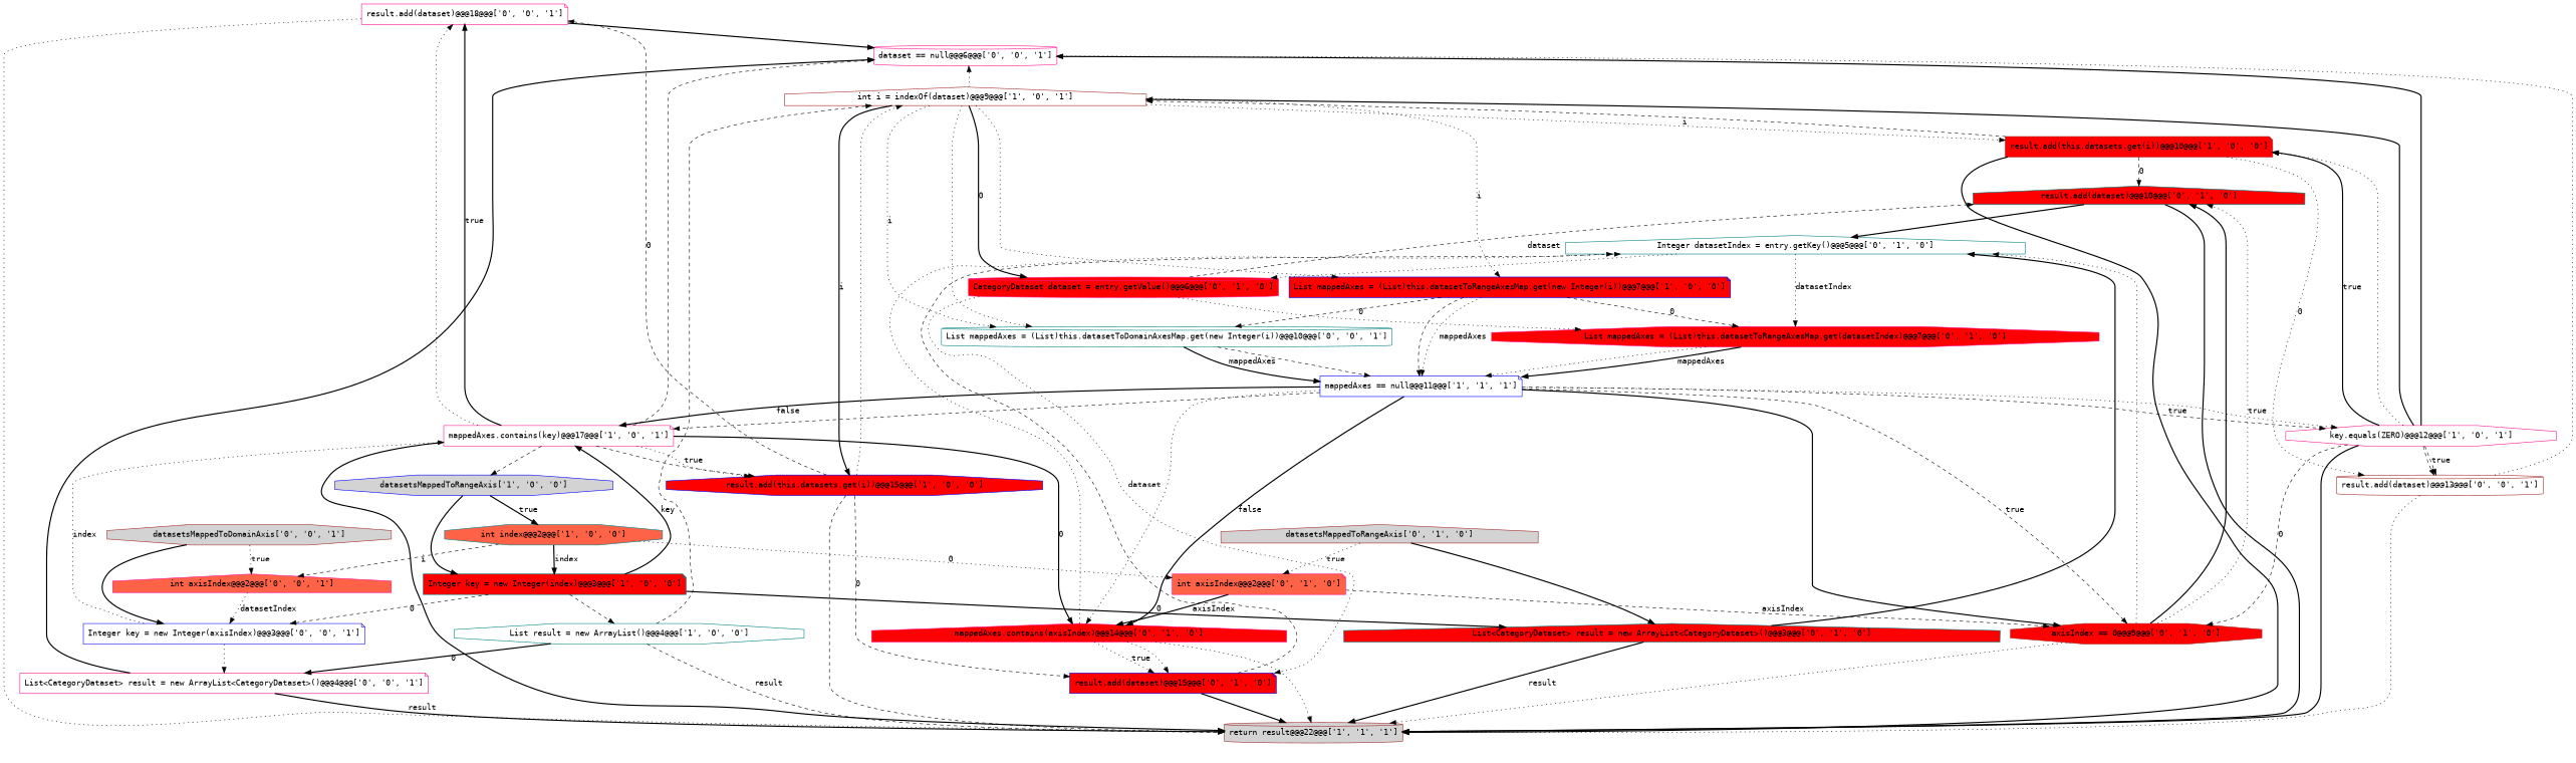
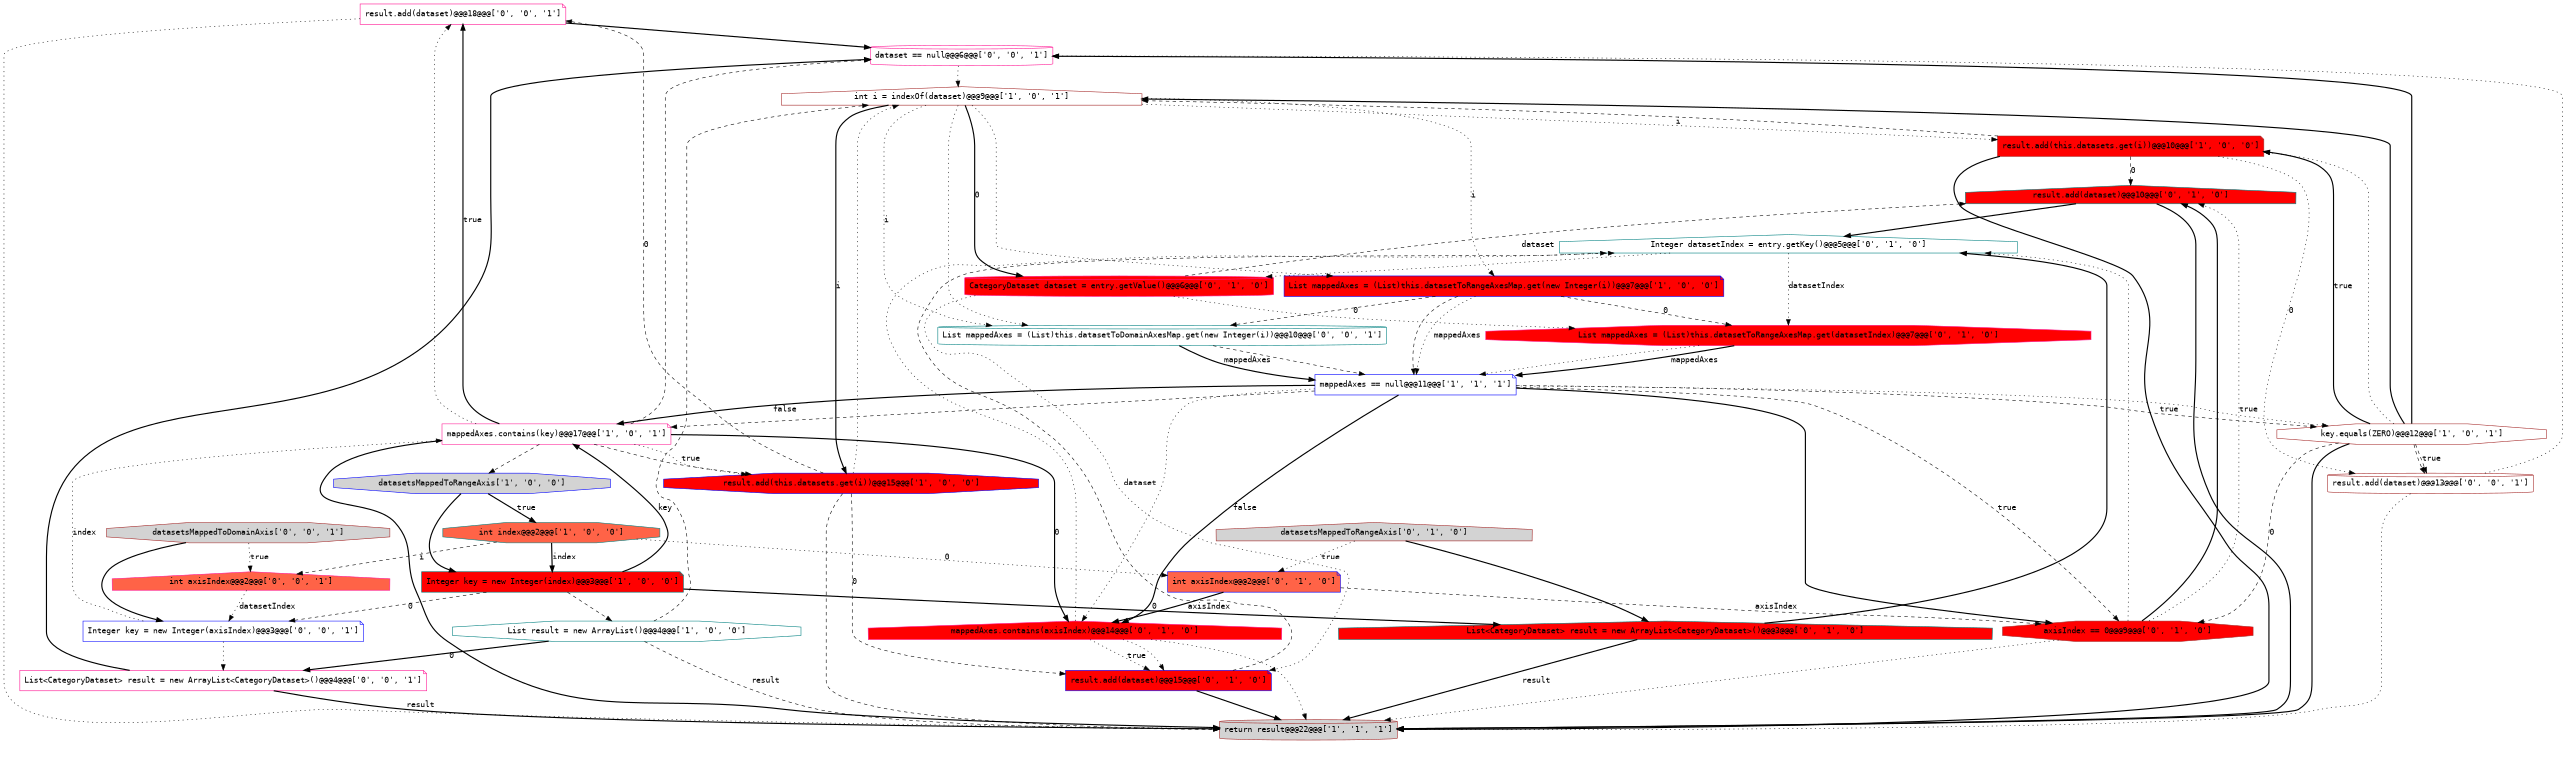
  digraph {
    fontname="DejaVu Sans Mono"
    node [color=deeppink fillcolor=white fontname="DejaVu Sans Mono" shape=note style=filled]
    edge [fontname="DejaVu Sans Mono" style=dotted]
    n1 [label="result.add(dataset)@@@18@@@['0', '0', '1']"]
    n2 [label="dataset == null@@@6@@@['0', '0', '1']" shape=cylinder]
    n3 [color=brown fillcolor=lightgray label="return result@@@22@@@['1', '1', '1']" shape=cylinder]
    n4 [color=brown label="int i = indexOf(dataset)@@@9@@@['1', '0', '1']" shape=house]
    n5 [color=teal label="List result = new ArrayList()@@@4@@@['1', '0', '0']" shape=octagon]
    n6 [label="List<CategoryDataset> result = new ArrayList<CategoryDataset>()@@@4@@@['0', '0', '1']"]
    n7 [fillcolor=red label="CategoryDataset dataset = entry.getValue()@@@6@@@['0', '1', '0']" shape=cylinder]
    n8 [color=blue fillcolor=red label="result.add(this.datasets.get(i))@@@15@@@['1', '0', '0']" shape=octagon]
    n9 [color=blue fillcolor=red label="List mappedAxes = (List)this.datasetToRangeAxesMap.get(new Integer(i))@@@7@@@['1', '0', '0']"]
    n10 [color=teal label="List mappedAxes = (List)this.datasetToDomainAxesMap.get(new Integer(i))@@@10@@@['0', '0', '1']" shape=cylinder]
    n11 [color=brown fillcolor=red label="result.add(this.datasets.get(i))@@@10@@@['1', '0', '0']"]
    n12 [color=brown label="result.add(dataset)@@@13@@@['0', '0', '1']" shape=cylinder]
    n13 [fillcolor=red label="mappedAxes.contains(axisIndex)@@@14@@@['0', '1', '0']" shape=house]
    n14 [color=teal label="Integer datasetIndex = entry.getKey()@@@5@@@['0', '1', '0']" shape=house]
    n15 [color=blue fillcolor=red label="result.add(dataset)@@@15@@@['0', '1', '0']"]
    n16 [fillcolor=red label="List mappedAxes = (List)this.datasetToRangeAxesMap.get(datasetIndex)@@@7@@@['0', '1', '0']" shape=octagon]
    n17 [color=brown fillcolor=lightgray label="datasetsMappedToDomainAxis['0', '0', '1']" shape=octagon]
    n18 [fillcolor=tomato label="int axisIndex@@@2@@@['0', '0', '1']" shape=house]
    n19 [color=blue label="Integer key = new Integer(axisIndex)@@@3@@@['0', '0', '1']"]
    n20 [label="mappedAxes.contains(key)@@@17@@@['1', '0', '1']"]
    n21 [color=teal fillcolor=red label="result.add(dataset)@@@10@@@['0', '1', '0']" shape=house]
    n22 [color=blue label="mappedAxes == null@@@11@@@['1', '1', '1']"]
    n23 [color=blue fillcolor=lightgray label="datasetsMappedToRangeAxis['1', '0', '0']" shape=octagon]
    n24 [color=brown fillcolor=red label="axisIndex == 0@@@9@@@['0', '1', '0']" shape=octagon]
-   n25 [label="key.equals(ZERO)@@@12@@@['1', '0', '1']" shape=octagon]
+   n25 [color=brown label="key.equals(ZERO)@@@12@@@['1', '0', '1']" shape=octagon]
    n26 [color=teal fillcolor=tomato label="int index@@@2@@@['1', '0', '0']" shape=octagon]
-   n27 [fillcolor=tomato label="int axisIndex@@@2@@@['0', '1', '0']"]
+   n27 [color=blue fillcolor=tomato label="int axisIndex@@@2@@@['0', '1', '0']"]
    n28 [color=teal fillcolor=red label="Integer key = new Integer(index)@@@3@@@['1', '0', '0']"]
    n29 [color=teal fillcolor=red label="List<CategoryDataset> result = new ArrayList<CategoryDataset>()@@@3@@@['0', '1', '0']" shape=house]
    n30 [color=brown fillcolor=lightgray label="datasetsMappedToRangeAxis['0', '1', '0']" shape=house]
    n1 -> n2 [style=bold]
    n1 -> n3
-   n4 -> n2
+   n2 -> n4
    n4 -> n7 [label=0 style=bold]
    n4 -> n8 [label=i style=bold]
    n4 -> n9 [label=i]
    n4 -> n9
    n4 -> n10 [label=i]
    n4 -> n10
    n4 -> n11 [label=i]
    n5 -> n3 [label=result style=dashed]
    n5 -> n4 [style=dashed]
    n5 -> n6 [label=0 style=bold]
    n6 -> n2 [style=bold]
    n6 -> n3 [label=result style=bold]
    n7 -> n15 [label=dataset]
    n7 -> n16
    n7 -> n21 [label=dataset style=dashed]
    n8 -> n1 [label=0 style=dashed]
    n8 -> n3 [style=dashed]
    n8 -> n4
    n8 -> n15 [label=0 style=dashed]
    n9 -> n10 [label=0 style=dashed]
    n9 -> n16 [label=0 style=dashed]
    n9 -> n22 [label=mappedAxes]
    n9 -> n22 [style=dashed]
    n10 -> n22 [style=dashed]
    n10 -> n22 [label=mappedAxes style=bold]
    n11 -> n3 [style=bold]
    n11 -> n4 [style=dashed]
    n11 -> n12 [label=0]
    n11 -> n21 [label=0 style=dashed]
    n12 -> n2
    n12 -> n3
    n13 -> n3
    n13 -> n14
    n13 -> n15 [label=true]
    n13 -> n15
    n14 -> n7
    n14 -> n16 [label=datasetIndex]
    n15 -> n3 [style=bold]
    n15 -> n14 [style=dashed]
    n16 -> n22 [label=mappedAxes style=bold]
    n16 -> n22
    n17 -> n18 [label=true]
    n17 -> n19 [style=bold]
    n18 -> n19 [label=datasetIndex]
    n19 -> n6
    n19 -> n20 [label=index]
    n20 -> n1
    n20 -> n1 [label=true style=bold]
    n20 -> n2 [style=dashed]
    n20 -> n3 [style=bold]
    n20 -> n8 [label=true]
    n20 -> n8 [style=dashed]
    n20 -> n13 [label=0 style=bold]
    n20 -> n23 [style=dashed]
    n21 -> n3 [style=bold]
    n21 -> n14 [style=bold]
    n22 -> n13
    n22 -> n13 [label=false style=bold]
    n22 -> n20 [label=false style=bold]
    n22 -> n20 [style=dashed]
    n22 -> n24 [label=true style=dashed]
    n22 -> n24 [style=bold]
    n22 -> n25
    n22 -> n25 [label=true style=dashed]
    n23 -> n26 [label=true style=bold]
    n23 -> n28 [style=bold]
    n24 -> n3
    n24 -> n14
    n24 -> n21 [style=bold]
    n24 -> n21 [label=true]
    n25 -> n2 [style=bold]
    n25 -> n3 [style=bold]
    n25 -> n4 [style=bold]
    n25 -> n11 [label=true style=bold]
    n25 -> n11
    n25 -> n12 [style=dashed]
    n25 -> n12 [label=true style=dashed]
    n25 -> n24 [label=0 style=dashed]
    n26 -> n18 [label=i style=dashed]
    n26 -> n27 [label=0]
    n26 -> n28 [label=index style=bold]
    n27 -> n13 [label=axisIndex style=bold]
    n27 -> n24 [label=axisIndex style=dashed]
    n28 -> n5 [style=dashed]
    n28 -> n19 [label=0 style=dashed]
    n28 -> n20 [label=key style=bold]
    n28 -> n29 [label=0 style=bold]
    n29 -> n3 [label=result style=bold]
    n29 -> n14 [style=bold]
    n30 -> n27 [label=true]
    n30 -> n29 [style=bold]
  }
